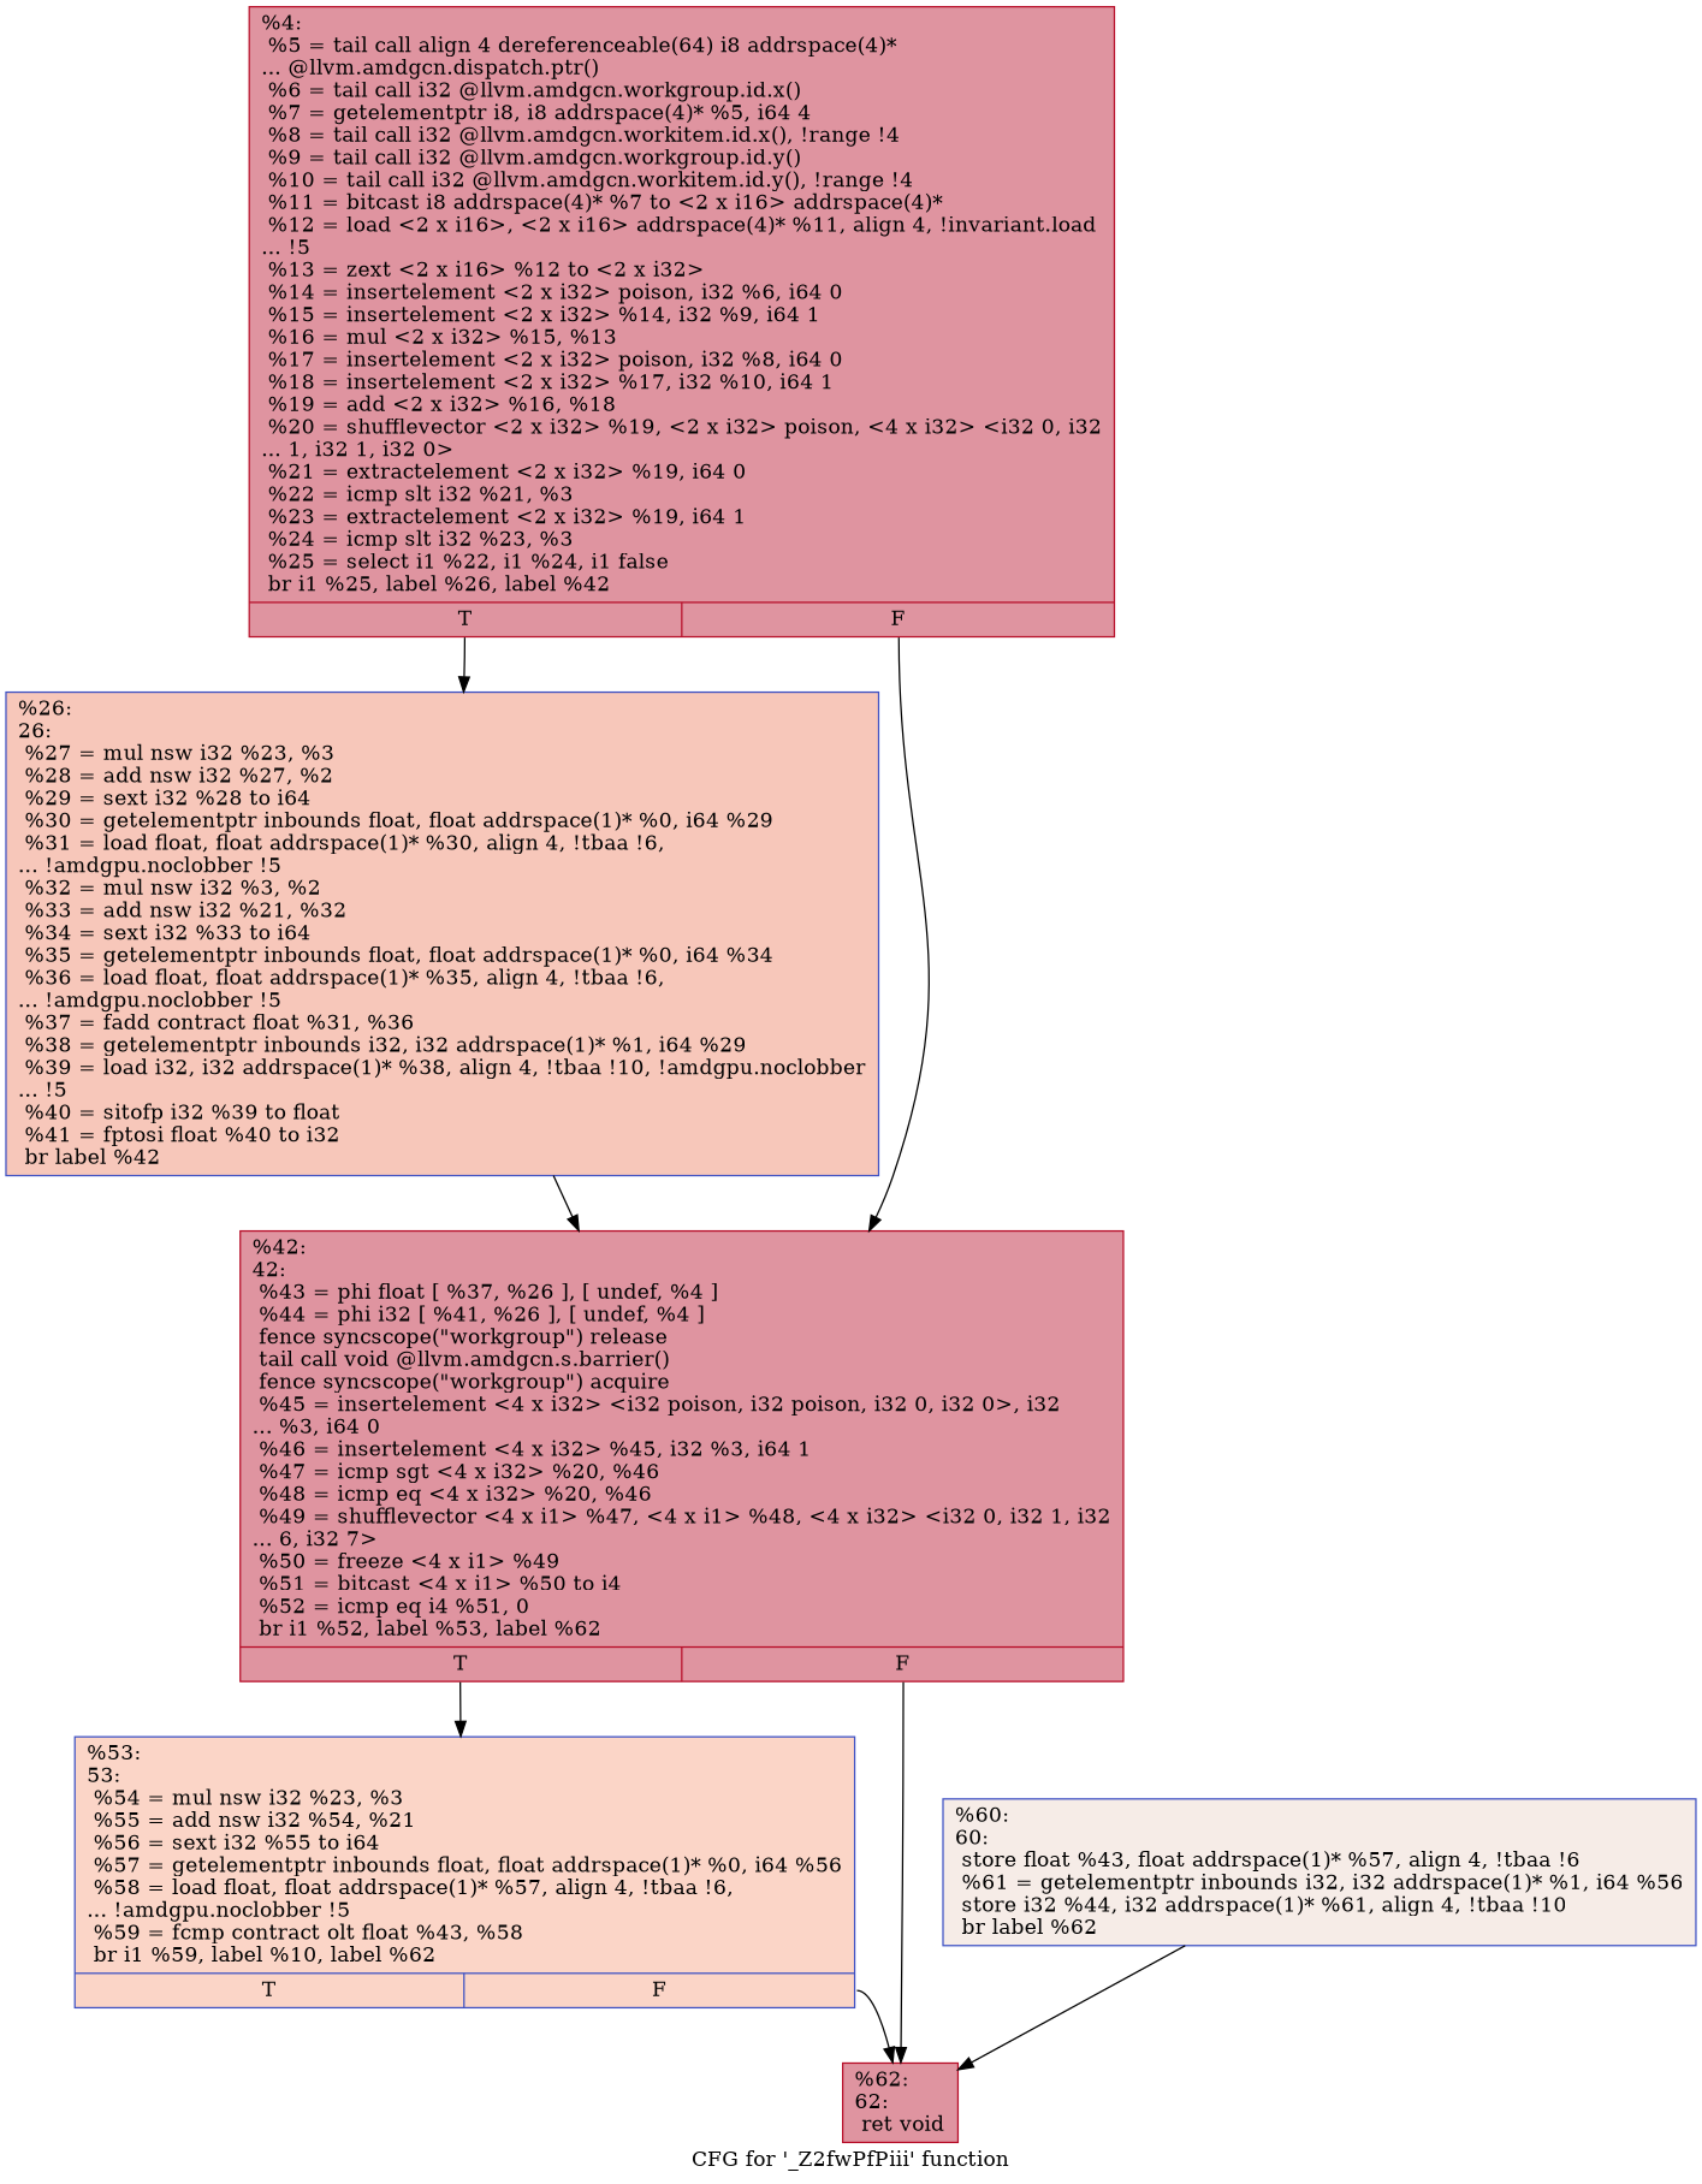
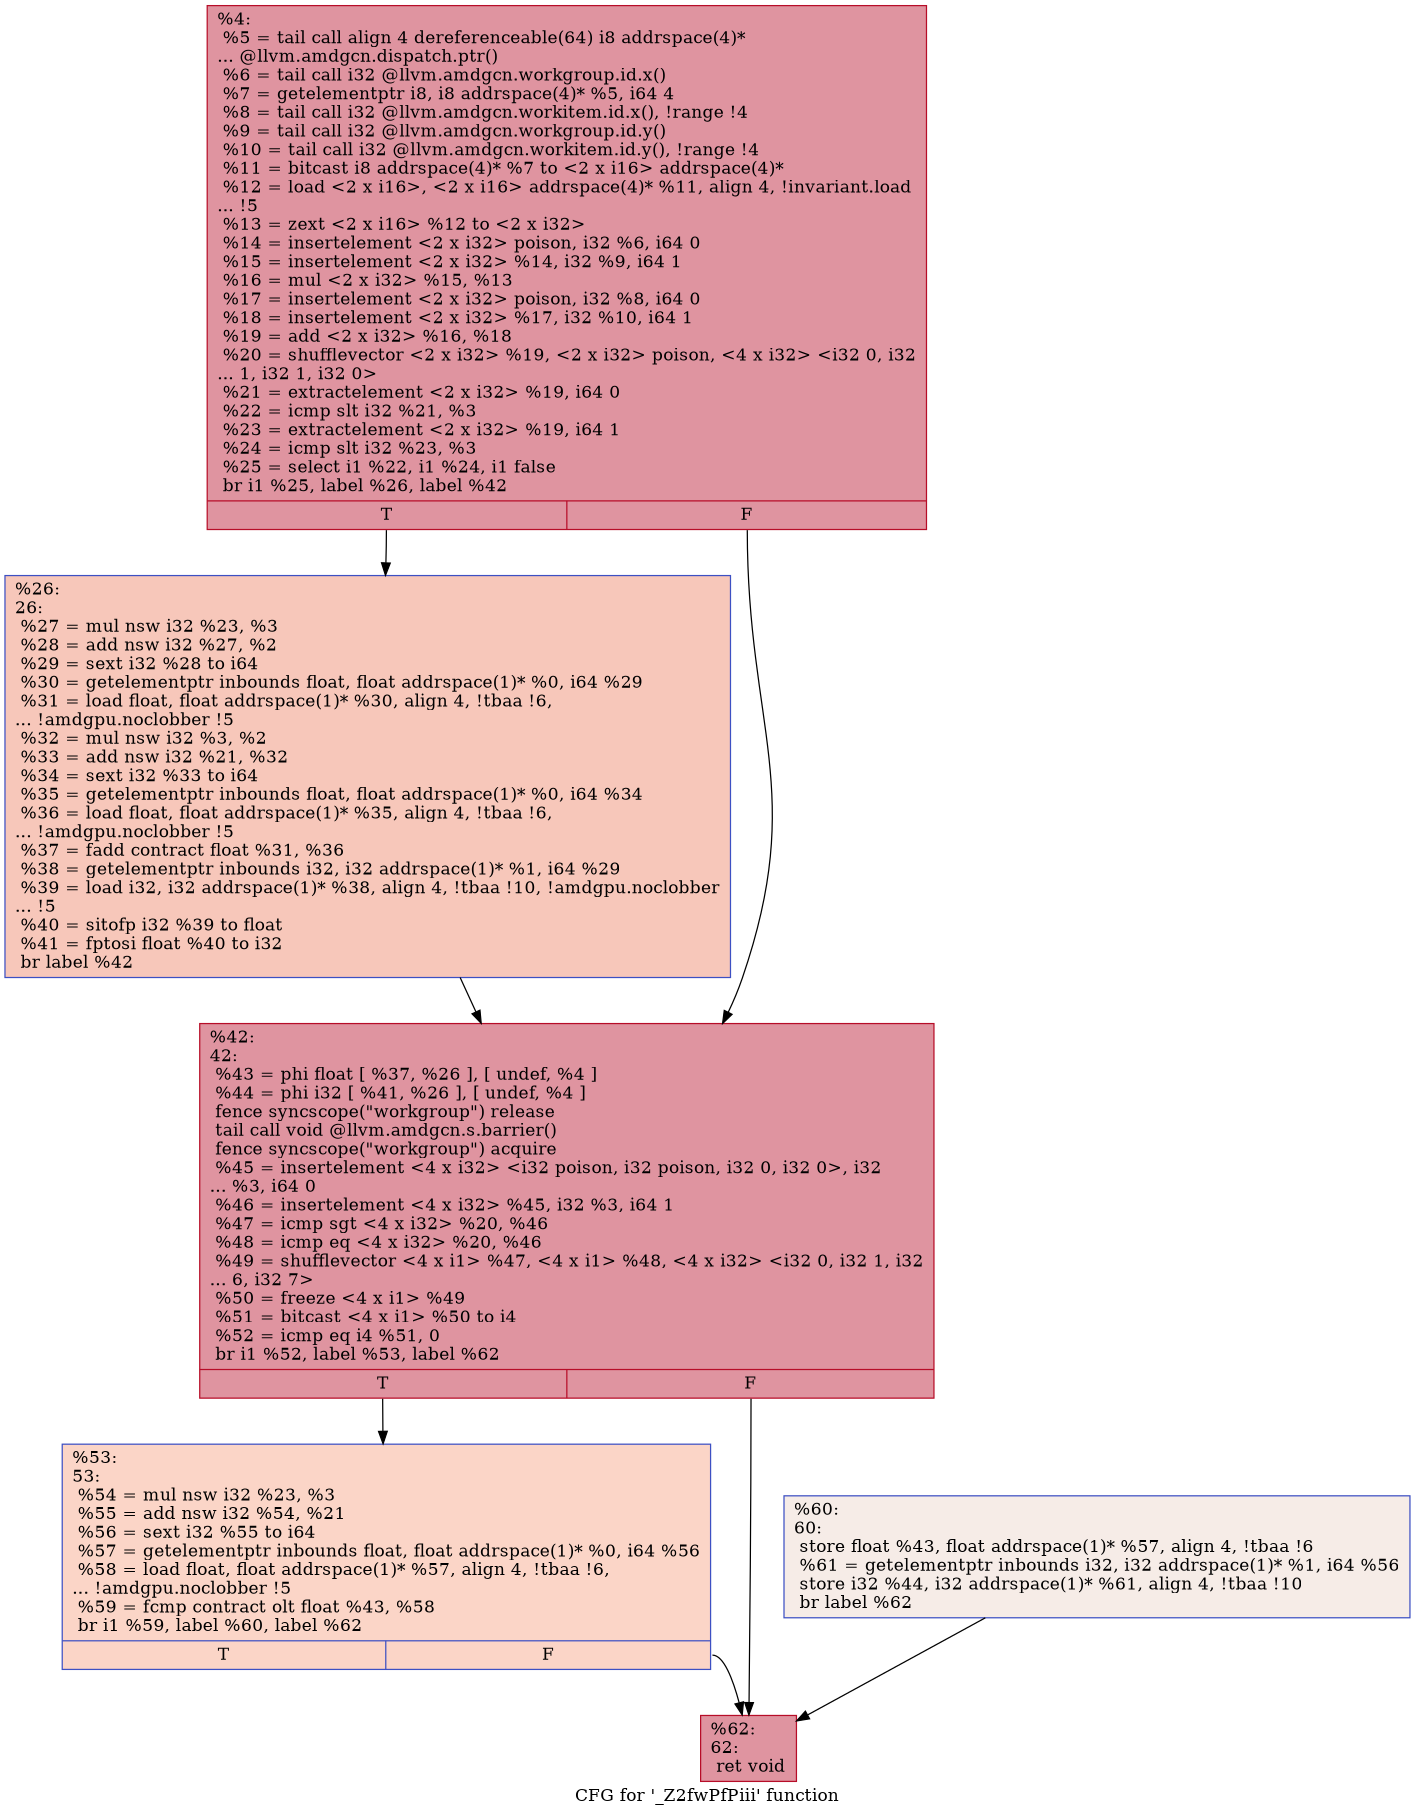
  digraph {
    fontname="DejaVu Serif"
    label="CFG for '_Z2fwPfPiii' function"
    node [color="#b70d28ff" fillcolor="#b70d2870" fontname="DejaVu Serif" shape=record style=filled]
    edge [fontname="DejaVu Serif" tailport=s0]
    n1 [label="{%4:\l  %5 = tail call align 4 dereferenceable(64) i8 addrspace(4)*\l... @llvm.amdgcn.dispatch.ptr()\l  %6 = tail call i32 @llvm.amdgcn.workgroup.id.x()\l  %7 = getelementptr i8, i8 addrspace(4)* %5, i64 4\l  %8 = tail call i32 @llvm.amdgcn.workitem.id.x(), !range !4\l  %9 = tail call i32 @llvm.amdgcn.workgroup.id.y()\l  %10 = tail call i32 @llvm.amdgcn.workitem.id.y(), !range !4\l  %11 = bitcast i8 addrspace(4)* %7 to \<2 x i16\> addrspace(4)*\l  %12 = load \<2 x i16\>, \<2 x i16\> addrspace(4)* %11, align 4, !invariant.load\l... !5\l  %13 = zext \<2 x i16\> %12 to \<2 x i32\>\l  %14 = insertelement \<2 x i32\> poison, i32 %6, i64 0\l  %15 = insertelement \<2 x i32\> %14, i32 %9, i64 1\l  %16 = mul \<2 x i32\> %15, %13\l  %17 = insertelement \<2 x i32\> poison, i32 %8, i64 0\l  %18 = insertelement \<2 x i32\> %17, i32 %10, i64 1\l  %19 = add \<2 x i32\> %16, %18\l  %20 = shufflevector \<2 x i32\> %19, \<2 x i32\> poison, \<4 x i32\> \<i32 0, i32\l... 1, i32 1, i32 0\>\l  %21 = extractelement \<2 x i32\> %19, i64 0\l  %22 = icmp slt i32 %21, %3\l  %23 = extractelement \<2 x i32\> %19, i64 1\l  %24 = icmp slt i32 %23, %3\l  %25 = select i1 %22, i1 %24, i1 false\l  br i1 %25, label %26, label %42\l|{<s0>T|<s1>F}}"]
    n2 [color="#3d50c3ff" fillcolor="#ec7f6370" label="{%26:\l26:                                               \l  %27 = mul nsw i32 %23, %3\l  %28 = add nsw i32 %27, %2\l  %29 = sext i32 %28 to i64\l  %30 = getelementptr inbounds float, float addrspace(1)* %0, i64 %29\l  %31 = load float, float addrspace(1)* %30, align 4, !tbaa !6,\l... !amdgpu.noclobber !5\l  %32 = mul nsw i32 %3, %2\l  %33 = add nsw i32 %21, %32\l  %34 = sext i32 %33 to i64\l  %35 = getelementptr inbounds float, float addrspace(1)* %0, i64 %34\l  %36 = load float, float addrspace(1)* %35, align 4, !tbaa !6,\l... !amdgpu.noclobber !5\l  %37 = fadd contract float %31, %36\l  %38 = getelementptr inbounds i32, i32 addrspace(1)* %1, i64 %29\l  %39 = load i32, i32 addrspace(1)* %38, align 4, !tbaa !10, !amdgpu.noclobber\l... !5\l  %40 = sitofp i32 %39 to float\l  %41 = fptosi float %40 to i32\l  br label %42\l}"]
    n3 [label="{%42:\l42:                                               \l  %43 = phi float [ %37, %26 ], [ undef, %4 ]\l  %44 = phi i32 [ %41, %26 ], [ undef, %4 ]\l  fence syncscope(\"workgroup\") release\l  tail call void @llvm.amdgcn.s.barrier()\l  fence syncscope(\"workgroup\") acquire\l  %45 = insertelement \<4 x i32\> \<i32 poison, i32 poison, i32 0, i32 0\>, i32\l... %3, i64 0\l  %46 = insertelement \<4 x i32\> %45, i32 %3, i64 1\l  %47 = icmp sgt \<4 x i32\> %20, %46\l  %48 = icmp eq \<4 x i32\> %20, %46\l  %49 = shufflevector \<4 x i1\> %47, \<4 x i1\> %48, \<4 x i32\> \<i32 0, i32 1, i32\l... 6, i32 7\>\l  %50 = freeze \<4 x i1\> %49\l  %51 = bitcast \<4 x i1\> %50 to i4\l  %52 = icmp eq i4 %51, 0\l  br i1 %52, label %53, label %62\l|{<s0>T|<s1>F}}"]
-   n4 [color="#3d50c3ff" fillcolor="#f5a08170" label="{%53:\l53:                                               \l  %54 = mul nsw i32 %23, %3\l  %55 = add nsw i32 %54, %21\l  %56 = sext i32 %55 to i64\l  %57 = getelementptr inbounds float, float addrspace(1)* %0, i64 %56\l  %58 = load float, float addrspace(1)* %57, align 4, !tbaa !6,\l... !amdgpu.noclobber !5\l  %59 = fcmp contract olt float %43, %58\l  br i1 %59, label %10, label %62\l|{<s0>T|<s1>F}}"]
+   n4 [color="#3d50c3ff" fillcolor="#f5a08170" label="{%53:\l53:                                               \l  %54 = mul nsw i32 %23, %3\l  %55 = add nsw i32 %54, %21\l  %56 = sext i32 %55 to i64\l  %57 = getelementptr inbounds float, float addrspace(1)* %0, i64 %56\l  %58 = load float, float addrspace(1)* %57, align 4, !tbaa !6,\l... !amdgpu.noclobber !5\l  %59 = fcmp contract olt float %43, %58\l  br i1 %59, label %60, label %62\l|{<s0>T|<s1>F}}"]
    n5 [label="{%62:\l62:                                               \l  ret void\l}"]
    n6 [color="#3d50c3ff" fillcolor="#ead5c970" label="{%60:\l60:                                               \l  store float %43, float addrspace(1)* %57, align 4, !tbaa !6\l  %61 = getelementptr inbounds i32, i32 addrspace(1)* %1, i64 %56\l  store i32 %44, i32 addrspace(1)* %61, align 4, !tbaa !10\l  br label %62\l}"]
    n1 -> n2
    n1 -> n3 [tailport=s1]
    n2 -> n3
    n3 -> n4
    n3 -> n5 [tailport=s1]
    n4 -> n5 [tailport=s1]
    n6 -> n5
  }
